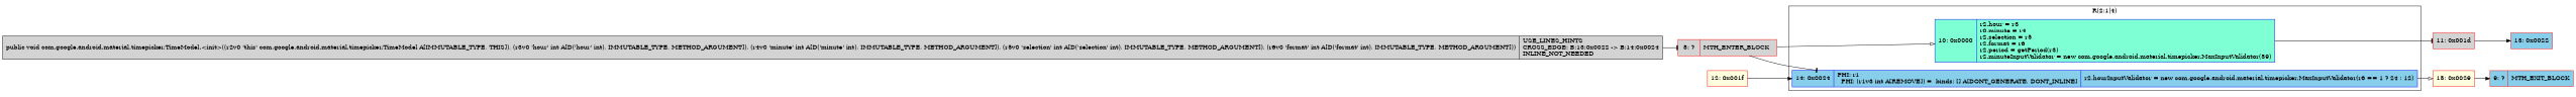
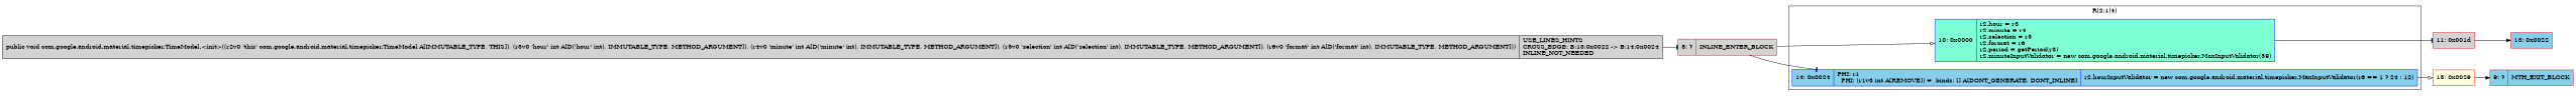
  digraph {
    rankdir=LR
    node [color=red fillcolor=skyblue shape=record style=filled]
    edge [arrowhead=tee]
-   n1 [color=blue fillcolor=aquamarine label="{10\:\ 0x0000|r2.hour = r3\lr0.minute = r4\lr2.selection = r5\lr2.format = r6\lr2.period = getPeriod(r3)\lr2.minuteInputValidator = new com.google.android.material.timepicker.MaxInputValidator(59)\l}"]
+   n1 [color=blue fillcolor=aquamarine label="{10\:\ 0x0000|r2.hour = r3\lr2.minute = r4\lr2.selection = r5\lr2.format = r6\lr2.period = getPeriod(r3)\lr2.minuteInputValidator = new com.google.android.material.timepicker.MaxInputValidator(59)\l}"]
    n2 [color=blue label="{14\:\ 0x0024|PHI: r1 \l  PHI: (r1v3 int A[REMOVE]) =  binds: [] A[DONT_GENERATE, DONT_INLINE]\l|r2.hourInputValidator = new com.google.android.material.timepicker.MaxInputValidator(r6 == 1 ? 24 : 12)\l}"]
    n3 [fillcolor=lightgrey label="{11\:\ 0x001d}"]
    n4 [fillcolor=lightyellow label="{15\:\ 0x0029}"]
    n5 [label="{13\:\ 0x0022}"]
    n6 [label="{9\:\ ?|MTH_EXIT_BLOCK\l}"]
-   n7 [fillcolor=lightgrey label="{8\:\ ?|MTH_ENTER_BLOCK\l}"]
-   n8 [fillcolor=lightyellow label="{12\:\ 0x001f}"]
+   n7 [fillcolor=lightgrey label="{8\:\ ?|INLINE_ENTER_BLOCK\l}"]
    n9 [fillcolor=lightgrey label="{public void com.google.android.material.timepicker.TimeModel.\<init\>((r2v0 'this' com.google.android.material.timepicker.TimeModel A[IMMUTABLE_TYPE, THIS]), (r3v0 'hour' int A[D('hour' int), IMMUTABLE_TYPE, METHOD_ARGUMENT]), (r4v0 'minute' int A[D('minute' int), IMMUTABLE_TYPE, METHOD_ARGUMENT]), (r5v0 'selection' int A[D('selection' int), IMMUTABLE_TYPE, METHOD_ARGUMENT]), (r6v0 'format' int A[D('format' int), IMMUTABLE_TYPE, METHOD_ARGUMENT]))  | USE_LINES_HINTS\lCROSS_EDGE: B:13:0x0022 \-\> B:14:0x0024\lINLINE_NOT_NEEDED\l}" color=""]
    subgraph cluster_1 {
      label="R(2:1|4)"
      n1
      n2
    }
    n1 -> n3
    n2 -> n4 [arrowhead=onormal]
    n3 -> n5 [arrowhead=normal]
    n4 -> n6 [arrowhead=normal]
    n7 -> n1 [arrowhead=onormal]
    n7 -> n2
-   n8 -> n2 [arrowhead=normal]
    n9 -> n7
  }
